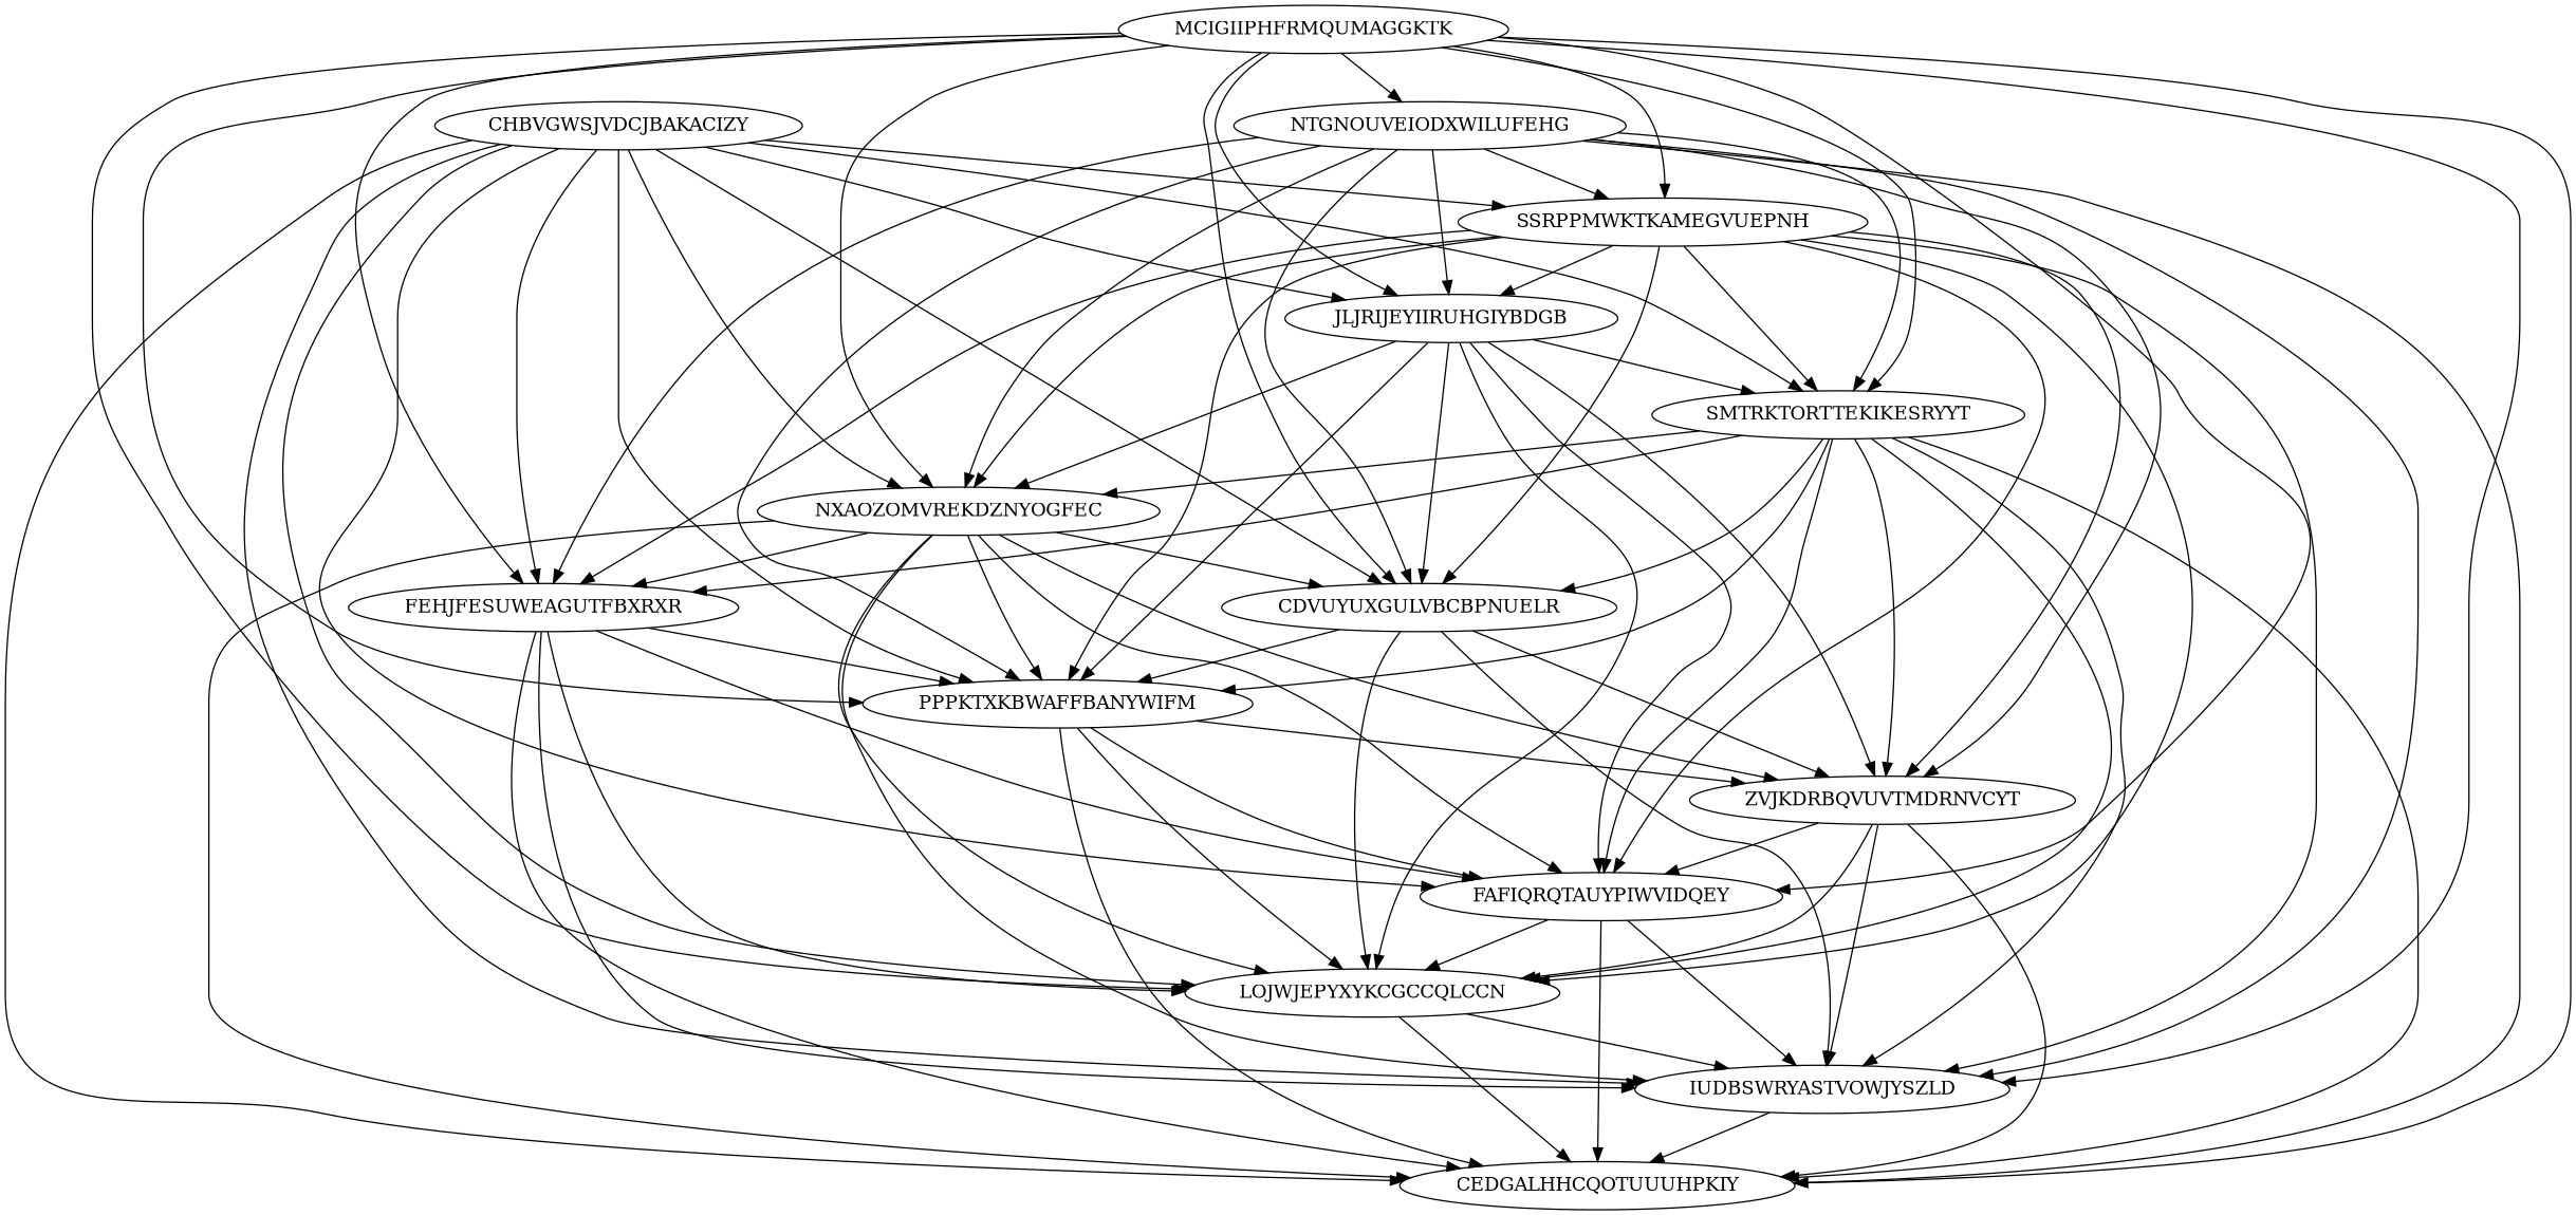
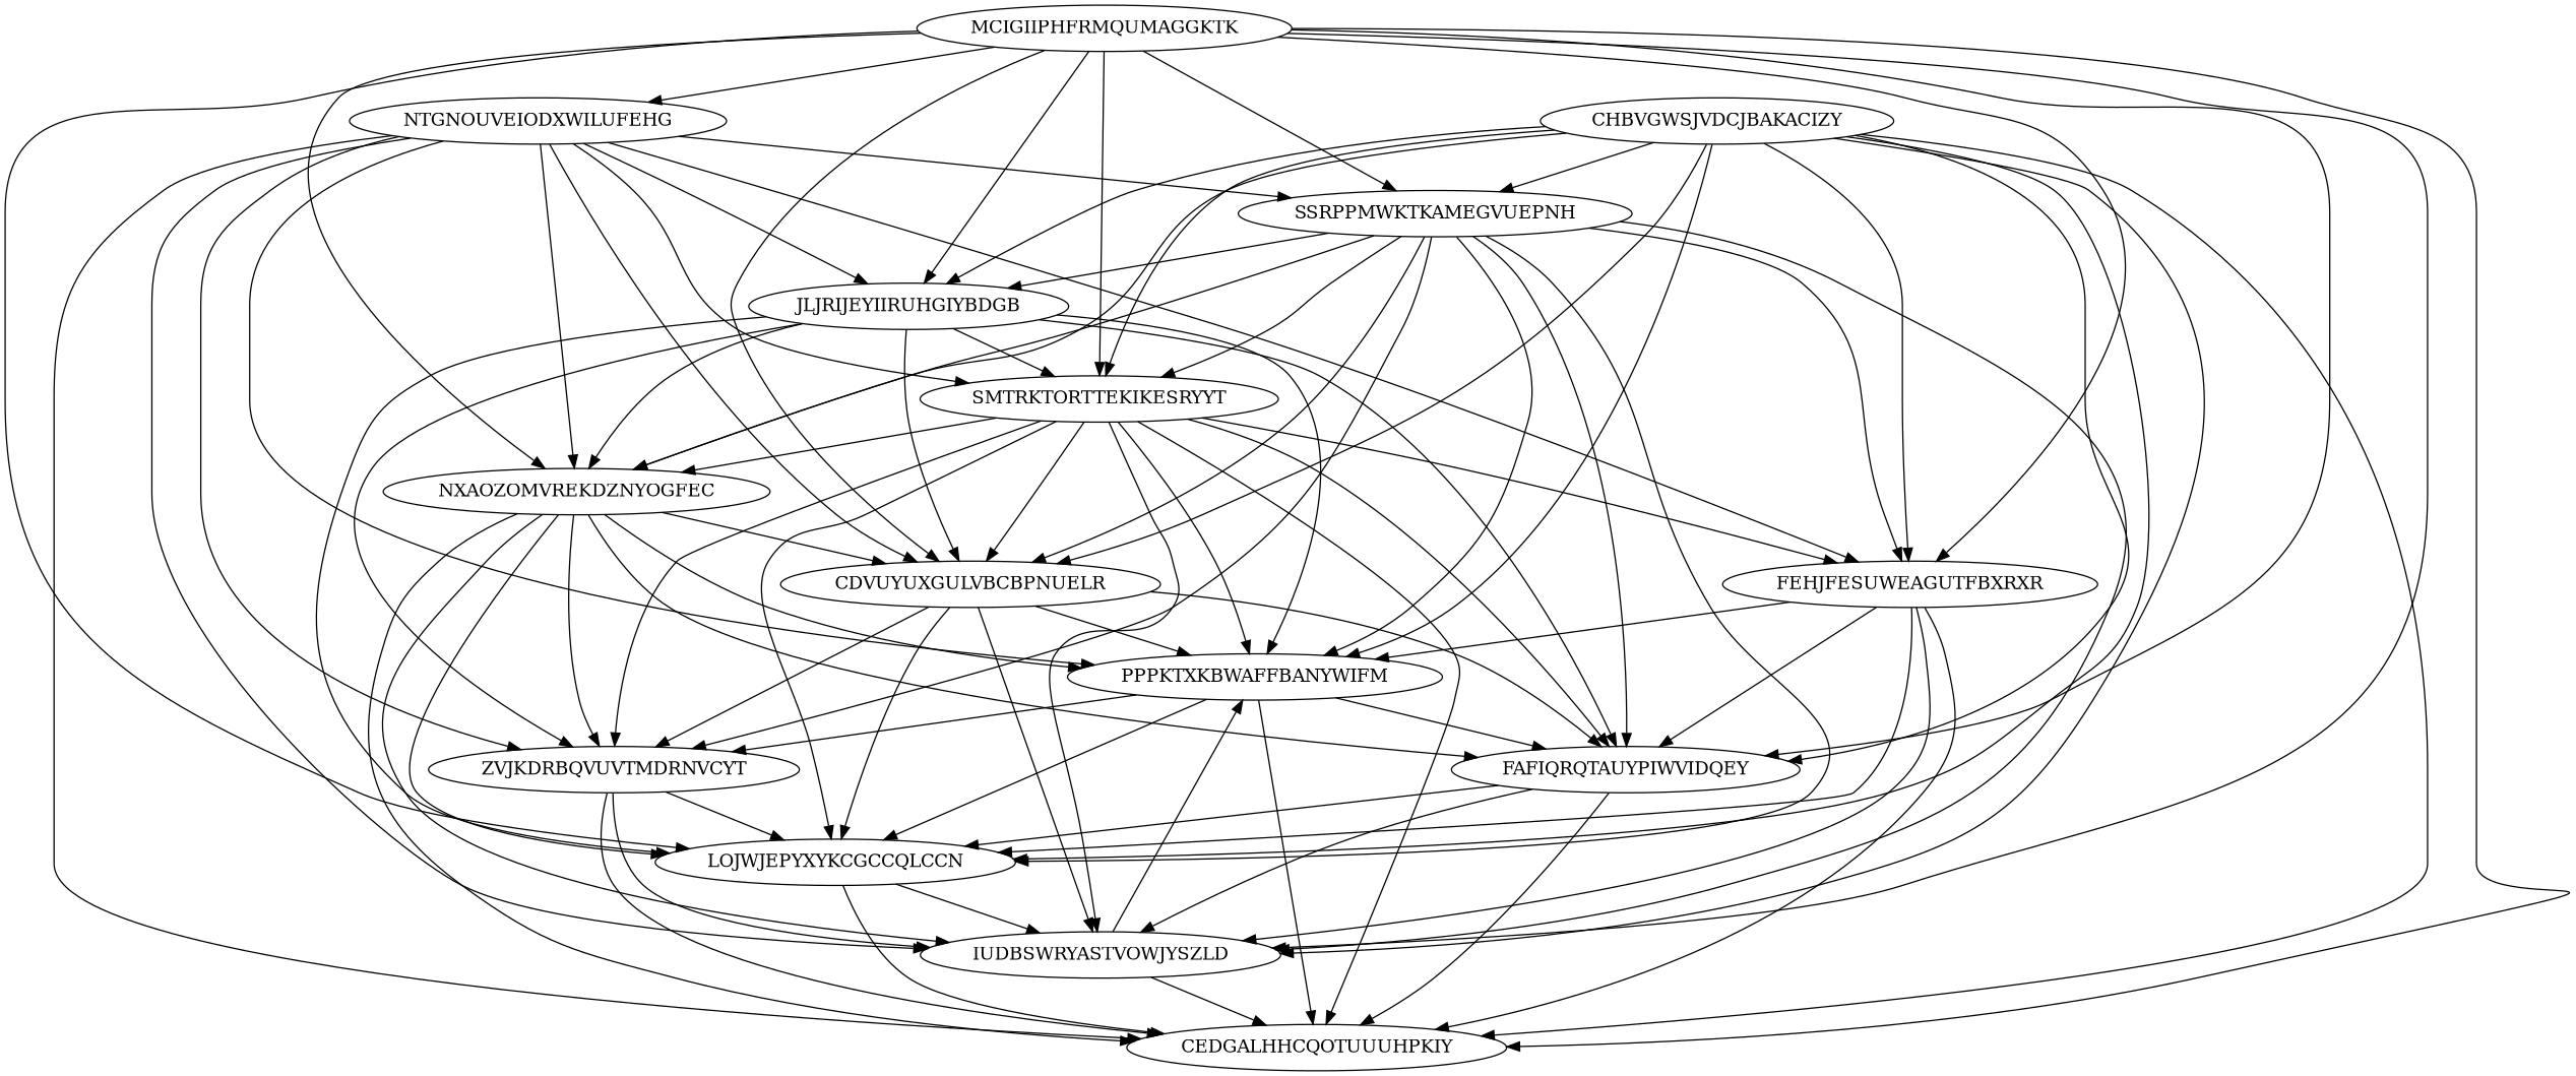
  digraph {
    node [Weight=13]
    edge [Weight=17]
    SSRPPMWKTKAMEGVUEPNH [Weight=10]
    CHBVGWSJVDCJBAKACIZY
    JLJRIJEYIIRUHGIYBDGB
    SMTRKTORTTEKIKESRYYT [Weight=12]
    NXAOZOMVREKDZNYOGFEC [Weight=19]
    CDVUYUXGULVBCBPNUELR [Weight=15]
    FEHJFESUWEAGUTFBXRXR
    PPPKTXKBWAFFBANYWIFM [Weight=11]
    FAFIQRQTAUYPIWVIDQEY [Weight=15]
    LOJWJEPYXYKCGCCQLCCN [Weight=19]
    IUDBSWRYASTVOWJYSZLD
    CEDGALHHCQOTUUUHPKIY [Weight=12]
    MCIGIIPHFRMQUMAGGKTK [Weight=17]
    NTGNOUVEIODXWILUFEHG [Weight=10]
    ZVJKDRBQVUVTMDRNVCYT
    SSRPPMWKTKAMEGVUEPNH -> JLJRIJEYIIRUHGIYBDGB [Weight=11]
    SSRPPMWKTKAMEGVUEPNH -> SMTRKTORTTEKIKESRYYT [Weight=19]
    SSRPPMWKTKAMEGVUEPNH -> NXAOZOMVREKDZNYOGFEC
    SSRPPMWKTKAMEGVUEPNH -> CDVUYUXGULVBCBPNUELR [Weight=11]
    SSRPPMWKTKAMEGVUEPNH -> FEHJFESUWEAGUTFBXRXR [Weight=13]
    SSRPPMWKTKAMEGVUEPNH -> PPPKTXKBWAFFBANYWIFM [Weight=11]
    SSRPPMWKTKAMEGVUEPNH -> FAFIQRQTAUYPIWVIDQEY [Weight=14]
    SSRPPMWKTKAMEGVUEPNH -> LOJWJEPYXYKCGCCQLCCN [Weight=12]
    SSRPPMWKTKAMEGVUEPNH -> IUDBSWRYASTVOWJYSZLD [Weight=15]
    SSRPPMWKTKAMEGVUEPNH -> ZVJKDRBQVUVTMDRNVCYT [Weight=16]
    CHBVGWSJVDCJBAKACIZY -> SSRPPMWKTKAMEGVUEPNH
    CHBVGWSJVDCJBAKACIZY -> JLJRIJEYIIRUHGIYBDGB
    CHBVGWSJVDCJBAKACIZY -> SMTRKTORTTEKIKESRYYT [Weight=19]
    CHBVGWSJVDCJBAKACIZY -> NXAOZOMVREKDZNYOGFEC
    CHBVGWSJVDCJBAKACIZY -> CDVUYUXGULVBCBPNUELR [Weight=19]
    CHBVGWSJVDCJBAKACIZY -> FEHJFESUWEAGUTFBXRXR [Weight=12]
    CHBVGWSJVDCJBAKACIZY -> PPPKTXKBWAFFBANYWIFM [Weight=15]
    CHBVGWSJVDCJBAKACIZY -> FAFIQRQTAUYPIWVIDQEY
    CHBVGWSJVDCJBAKACIZY -> LOJWJEPYXYKCGCCQLCCN [Weight=19]
    CHBVGWSJVDCJBAKACIZY -> IUDBSWRYASTVOWJYSZLD [Weight=11]
    CHBVGWSJVDCJBAKACIZY -> CEDGALHHCQOTUUUHPKIY [Weight=15]
    JLJRIJEYIIRUHGIYBDGB -> SMTRKTORTTEKIKESRYYT [Weight=19]
    JLJRIJEYIIRUHGIYBDGB -> NXAOZOMVREKDZNYOGFEC [Weight=12]
    JLJRIJEYIIRUHGIYBDGB -> CDVUYUXGULVBCBPNUELR [Weight=13]
    JLJRIJEYIIRUHGIYBDGB -> PPPKTXKBWAFFBANYWIFM [Weight=12]
    JLJRIJEYIIRUHGIYBDGB -> FAFIQRQTAUYPIWVIDQEY [Weight=14]
    JLJRIJEYIIRUHGIYBDGB -> LOJWJEPYXYKCGCCQLCCN [Weight=15]
    JLJRIJEYIIRUHGIYBDGB -> ZVJKDRBQVUVTMDRNVCYT [Weight=14]
    SMTRKTORTTEKIKESRYYT -> NXAOZOMVREKDZNYOGFEC [Weight=20]
    SMTRKTORTTEKIKESRYYT -> CDVUYUXGULVBCBPNUELR [Weight=14]
    SMTRKTORTTEKIKESRYYT -> FEHJFESUWEAGUTFBXRXR [Weight=12]
    SMTRKTORTTEKIKESRYYT -> PPPKTXKBWAFFBANYWIFM [Weight=19]
    SMTRKTORTTEKIKESRYYT -> FAFIQRQTAUYPIWVIDQEY [Weight=12]
    SMTRKTORTTEKIKESRYYT -> LOJWJEPYXYKCGCCQLCCN
    SMTRKTORTTEKIKESRYYT -> IUDBSWRYASTVOWJYSZLD
    SMTRKTORTTEKIKESRYYT -> CEDGALHHCQOTUUUHPKIY [Weight=13]
    SMTRKTORTTEKIKESRYYT -> ZVJKDRBQVUVTMDRNVCYT [Weight=14]
    NXAOZOMVREKDZNYOGFEC -> CDVUYUXGULVBCBPNUELR [Weight=13]
-   NXAOZOMVREKDZNYOGFEC -> FEHJFESUWEAGUTFBXRXR [Weight=20]
    NXAOZOMVREKDZNYOGFEC -> PPPKTXKBWAFFBANYWIFM [Weight=14]
    NXAOZOMVREKDZNYOGFEC -> FAFIQRQTAUYPIWVIDQEY [Weight=19]
    NXAOZOMVREKDZNYOGFEC -> LOJWJEPYXYKCGCCQLCCN [Weight=13]
    NXAOZOMVREKDZNYOGFEC -> IUDBSWRYASTVOWJYSZLD [Weight=16]
    NXAOZOMVREKDZNYOGFEC -> CEDGALHHCQOTUUUHPKIY [Weight=20]
    NXAOZOMVREKDZNYOGFEC -> ZVJKDRBQVUVTMDRNVCYT [Weight=19]
    CDVUYUXGULVBCBPNUELR -> PPPKTXKBWAFFBANYWIFM [Weight=14]
    CDVUYUXGULVBCBPNUELR -> LOJWJEPYXYKCGCCQLCCN [Weight=10]
    CDVUYUXGULVBCBPNUELR -> IUDBSWRYASTVOWJYSZLD [Weight=18]
    CDVUYUXGULVBCBPNUELR -> ZVJKDRBQVUVTMDRNVCYT [Weight=20]
    FEHJFESUWEAGUTFBXRXR -> PPPKTXKBWAFFBANYWIFM
    FEHJFESUWEAGUTFBXRXR -> FAFIQRQTAUYPIWVIDQEY [Weight=12]
    FEHJFESUWEAGUTFBXRXR -> LOJWJEPYXYKCGCCQLCCN [Weight=11]
    FEHJFESUWEAGUTFBXRXR -> IUDBSWRYASTVOWJYSZLD [Weight=12]
    FEHJFESUWEAGUTFBXRXR -> CEDGALHHCQOTUUUHPKIY
    PPPKTXKBWAFFBANYWIFM -> FAFIQRQTAUYPIWVIDQEY [Weight=11]
    PPPKTXKBWAFFBANYWIFM -> LOJWJEPYXYKCGCCQLCCN
    PPPKTXKBWAFFBANYWIFM -> CEDGALHHCQOTUUUHPKIY [Weight=10]
    PPPKTXKBWAFFBANYWIFM -> ZVJKDRBQVUVTMDRNVCYT [Weight=15]
    FAFIQRQTAUYPIWVIDQEY -> LOJWJEPYXYKCGCCQLCCN [Weight=20]
    FAFIQRQTAUYPIWVIDQEY -> IUDBSWRYASTVOWJYSZLD [Weight=16]
    FAFIQRQTAUYPIWVIDQEY -> CEDGALHHCQOTUUUHPKIY [Weight=18]
    LOJWJEPYXYKCGCCQLCCN -> IUDBSWRYASTVOWJYSZLD [Weight=13]
    LOJWJEPYXYKCGCCQLCCN -> CEDGALHHCQOTUUUHPKIY [Weight=19]
    IUDBSWRYASTVOWJYSZLD -> CEDGALHHCQOTUUUHPKIY [Weight=19]
    MCIGIIPHFRMQUMAGGKTK -> SSRPPMWKTKAMEGVUEPNH [Weight=15]
    MCIGIIPHFRMQUMAGGKTK -> JLJRIJEYIIRUHGIYBDGB [Weight=14]
    MCIGIIPHFRMQUMAGGKTK -> SMTRKTORTTEKIKESRYYT [Weight=15]
    MCIGIIPHFRMQUMAGGKTK -> NXAOZOMVREKDZNYOGFEC [Weight=18]
    MCIGIIPHFRMQUMAGGKTK -> CDVUYUXGULVBCBPNUELR [Weight=13]
    MCIGIIPHFRMQUMAGGKTK -> FEHJFESUWEAGUTFBXRXR [Weight=15]
-   MCIGIIPHFRMQUMAGGKTK -> PPPKTXKBWAFFBANYWIFM [Weight=14]
+   IUDBSWRYASTVOWJYSZLD -> PPPKTXKBWAFFBANYWIFM [Weight=14]
    MCIGIIPHFRMQUMAGGKTK -> FAFIQRQTAUYPIWVIDQEY [Weight=20]
    MCIGIIPHFRMQUMAGGKTK -> LOJWJEPYXYKCGCCQLCCN [Weight=18]
    MCIGIIPHFRMQUMAGGKTK -> IUDBSWRYASTVOWJYSZLD [Weight=13]
    MCIGIIPHFRMQUMAGGKTK -> CEDGALHHCQOTUUUHPKIY [Weight=20]
    MCIGIIPHFRMQUMAGGKTK -> NTGNOUVEIODXWILUFEHG [Weight=19]
    NTGNOUVEIODXWILUFEHG -> SSRPPMWKTKAMEGVUEPNH [Weight=13]
    NTGNOUVEIODXWILUFEHG -> JLJRIJEYIIRUHGIYBDGB [Weight=18]
    NTGNOUVEIODXWILUFEHG -> SMTRKTORTTEKIKESRYYT [Weight=14]
    NTGNOUVEIODXWILUFEHG -> NXAOZOMVREKDZNYOGFEC [Weight=13]
    NTGNOUVEIODXWILUFEHG -> CDVUYUXGULVBCBPNUELR [Weight=20]
    NTGNOUVEIODXWILUFEHG -> FEHJFESUWEAGUTFBXRXR [Weight=13]
    NTGNOUVEIODXWILUFEHG -> PPPKTXKBWAFFBANYWIFM [Weight=11]
    NTGNOUVEIODXWILUFEHG -> IUDBSWRYASTVOWJYSZLD [Weight=12]
    NTGNOUVEIODXWILUFEHG -> CEDGALHHCQOTUUUHPKIY
    NTGNOUVEIODXWILUFEHG -> ZVJKDRBQVUVTMDRNVCYT [Weight=13]
-   ZVJKDRBQVUVTMDRNVCYT -> FAFIQRQTAUYPIWVIDQEY
+   CDVUYUXGULVBCBPNUELR -> FAFIQRQTAUYPIWVIDQEY
    ZVJKDRBQVUVTMDRNVCYT -> LOJWJEPYXYKCGCCQLCCN [Weight=20]
    ZVJKDRBQVUVTMDRNVCYT -> IUDBSWRYASTVOWJYSZLD
    ZVJKDRBQVUVTMDRNVCYT -> CEDGALHHCQOTUUUHPKIY [Weight=13]
  }
